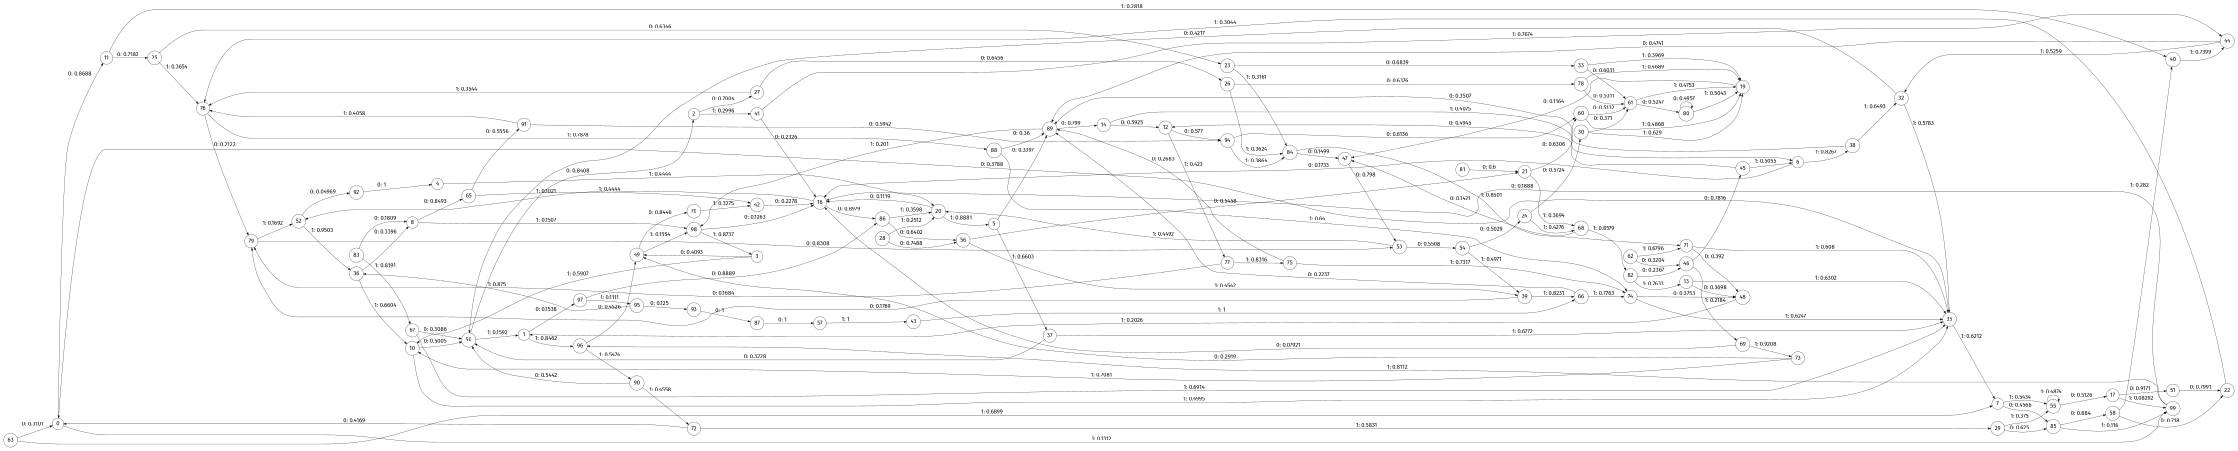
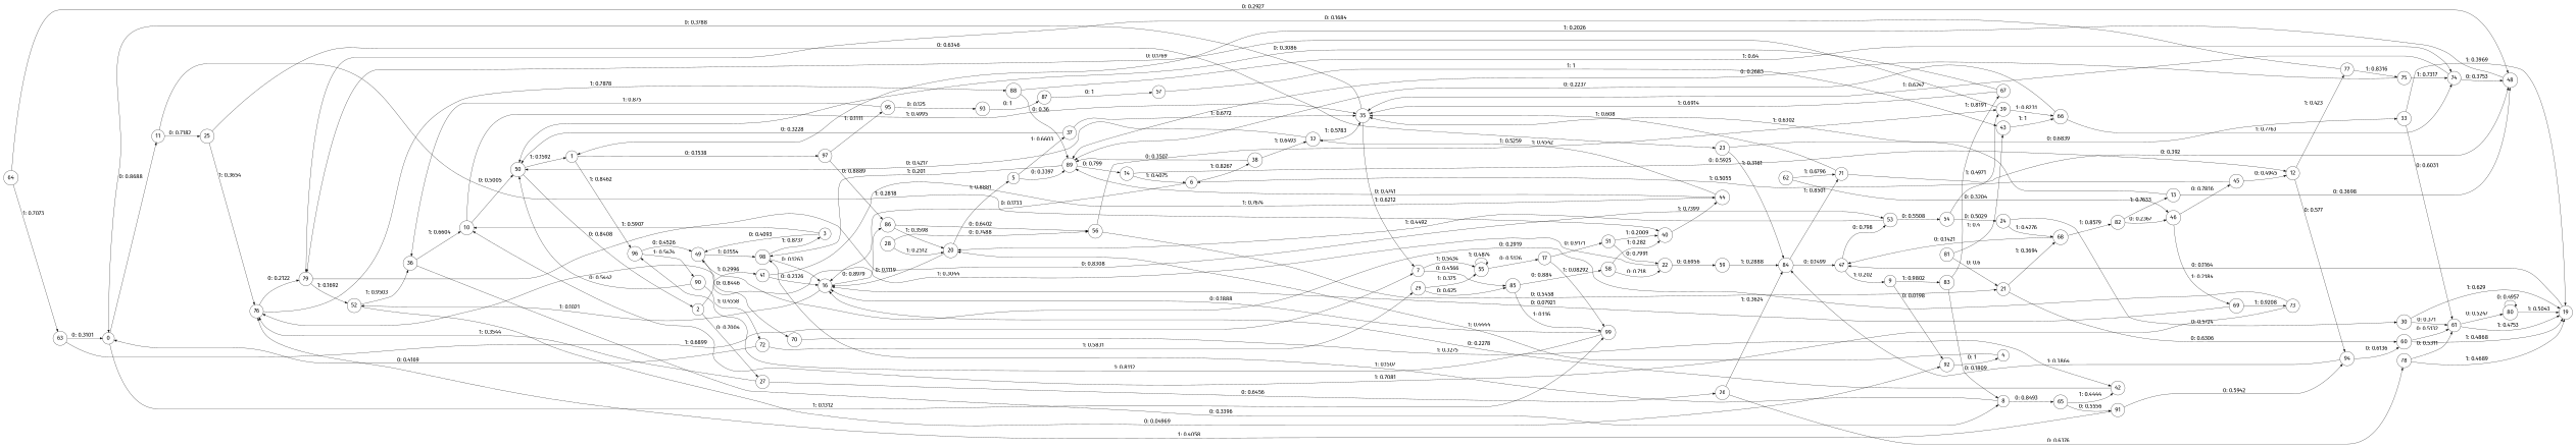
  digraph {
    fontname="Fira Sans"
    rankdir=LR
    node [fontname="Fira Sans" fontsize=24 shape=circle]
    edge [fontname="Fira Sans" fontsize=24]
    0
    11
    99
    25
    40
    96
    16
    76
    23
    44
    49
    90
    86
    52
    1
    97
    95
    20
    56
    36
    93
    98
    70
    50
    72
    2
    27
    41
    26
    79
    88
    84
    78
    89
    32
    3
    10
    35
    42
    7
    4
    81
    21
    43
    5
    60
    68
    66
    37
    14
    6
    12
    38
    92
    85
    55
    58
    17
    22
    51
    8
    65
    91
    94
+   9
    83
    67
    33
    77
    75
    19
    61
    47
    71
    53
    74
    13
    48
    46
    45
    69
+   64
    63
    73
    39
+   59
    28
    54
    82
    80
    62
    24
    30
    29
    57
    87
    0 -> 11 [label="0: 0.8688   "]
    0 -> 99 [label="1: 0.1312   "]
    11 -> 25 [label="0: 0.7182   "]
    11 -> 40 [label="1: 0.2818   "]
    99 -> 96 [label="1: 0.8112   "]
    99 -> 16 [label="0: 0.1888   "]
    25 -> 76 [label="1: 0.3654   "]
    25 -> 23 [label="0: 0.6346   "]
    40 -> 44 [label="1: 0.7399   "]
    96 -> 49 [label="0: 0.4526   "]
    96 -> 90 [label="1: 0.5474   "]
    16 -> 86 [label="0: 0.8979   "]
    16 -> 52 [label="1: 0.1021   "]
    76 -> 79 [label="0: 0.2122   "]
    76 -> 88 [label="1: 0.7878   "]
    23 -> 84 [label="1: 0.3161   "]
    23 -> 33 [label="0: 0.6839   "]
    44 -> 89 [label="0: 0.4741   "]
    44 -> 32 [label="1: 0.5259   "]
    49 -> 98 [label="1: 0.1554   "]
    49 -> 70 [label="0: 0.8446   "]
    90 -> 50 [label="0: 0.5442   "]
    90 -> 72 [label="1: 0.4558   "]
    86 -> 20 [label="1: 0.3598   "]
    86 -> 56 [label="0: 0.6402   "]
    52 -> 36 [label="1: 0.9503   "]
    52 -> 92 [label="0: 0.04969  "]
    1 -> 96 [label="1: 0.8462   "]
    1 -> 97 [label="0: 0.1538   "]
    97 -> 86 [label="0: 0.8889   "]
    97 -> 95 [label="1: 0.1111   "]
    95 -> 36 [label="1: 0.875    "]
    95 -> 93 [label="0: 0.125    "]
    20 -> 16 [label="0: 0.1119   "]
    20 -> 5 [label="1: 0.8881   "]
    56 -> 21 [label="0: 0.5458   "]
    56 -> 39 [label="1: 0.4542   "]
    36 -> 10 [label="1: 0.6604   "]
    36 -> 8 [label="0: 0.3396   "]
    93 -> 87 [label="0: 1        "]
    98 -> 16 [label="0: 0.1263   "]
    98 -> 3 [label="1: 0.8737   "]
    70 -> 42 [label="1: 0.3275   "]
    50 -> 1 [label="1: 0.1592   "]
    50 -> 2 [label="0: 0.8408   "]
    72 -> 0 [label="0: 0.4169   "]
    72 -> 29 [label="1: 0.5831   "]
    2 -> 27 [label="0: 0.7004   "]
    2 -> 41 [label="1: 0.2996   "]
    27 -> 76 [label="1: 0.3544   "]
    27 -> 26 [label="0: 0.6456   "]
    41 -> 16 [label="0: 0.2326   "]
    41 -> 44 [label="1: 0.7674   "]
    26 -> 84 [label="1: 0.3624   "]
    26 -> 78 [label="0: 0.6376   "]
    79 -> 52 [label="1: 0.1692   "]
    79 -> 53 [label="0: 0.8308   "]
    88 -> 89 [label="0: 0.36     "]
    88 -> 74 [label="1: 0.64     "]
    84 -> 47 [label="0: 0.1499   "]
    84 -> 71 [label="1: 0.8501   "]
    78 -> 19 [label="1: 0.4689   "]
    78 -> 61 [label="0: 0.5311   "]
    89 -> 98 [label="1: 0.201    "]
    89 -> 14 [label="0: 0.799    "]
    32 -> 50 [label="0: 0.4217   "]
    32 -> 35 [label="1: 0.5783   "]
    3 -> 49 [label="0: 0.4093   "]
    3 -> 10 [label="1: 0.5907   "]
    10 -> 50 [label="0: 0.5005   "]
    10 -> 35 [label="1: 0.4995   "]
    35 -> 0 [label="0: 0.3788   "]
    35 -> 7 [label="1: 0.6212   "]
    42 -> 16 [label="0: 0.2278   "]
    7 -> 85 [label="0: 0.4566   "]
    7 -> 55 [label="1: 0.5434   "]
    4 -> 20 [label="1: 0.4444   "]
    81 -> 21 [label="0: 0.6      "]
+   81 -> 43 [label="1: 0.4      "]
    21 -> 60 [label="0: 0.6306   "]
    21 -> 68 [label="1: 0.3694   "]
    43 -> 66 [label="1: 1        "]
    5 -> 89 [label="0: 0.3397   "]
    5 -> 37 [label="1: 0.6603   "]
    60 -> 19 [label="1: 0.4868   "]
    60 -> 61 [label="0: 0.5132   "]
    68 -> 47 [label="0: 0.1421   "]
    68 -> 82 [label="1: 0.8579   "]
    66 -> 89 [label="0: 0.2237   "]
    66 -> 74 [label="1: 0.7763   "]
    37 -> 50 [label="0: 0.3228   "]
    37 -> 35 [label="1: 0.6772   "]
    14 -> 6 [label="1: 0.4075   "]
    14 -> 12 [label="0: 0.5925   "]
    6 -> 16 [label="0: 0.1733   "]
    6 -> 38 [label="1: 0.8267   "]
    12 -> 94 [label="0: 0.577    "]
    12 -> 77 [label="1: 0.423    "]
    38 -> 89 [label="0: 0.3507   "]
    38 -> 32 [label="1: 0.6493   "]
    92 -> 4 [label="0: 1        "]
    85 -> 99 [label="1: 0.116    "]
    85 -> 58 [label="0: 0.884    "]
    55 -> 55 [label="1: 0.4874   "]
    55 -> 17 [label="0: 0.5126   "]
    58 -> 40 [label="1: 0.282    "]
    58 -> 22 [label="0: 0.718    "]
    17 -> 99 [label="1: 0.08292  "]
    17 -> 51 [label="0: 0.9171   "]
    22 -> 76 [label="1: 0.3044   "]
+   22 -> 59 [label="0: 0.6956   "]
+   51 -> 40 [label="1: 0.2009   "]
    51 -> 22 [label="0: 0.7991   "]
    8 -> 98 [label="1: 0.1507   "]
    8 -> 65 [label="0: 0.8493   "]
    65 -> 42 [label="1: 0.4444   "]
    65 -> 91 [label="0: 0.5556   "]
    91 -> 76 [label="1: 0.4058   "]
    91 -> 94 [label="0: 0.5942   "]
    94 -> 84 [label="1: 0.3864   "]
    94 -> 60 [label="0: 0.6136   "]
+   9 -> 92 [label="0: 0.0198   "]
+   9 -> 83 [label="1: 0.9802   "]
    83 -> 8 [label="0: 0.1809   "]
    83 -> 67 [label="1: 0.8191   "]
    67 -> 50 [label="0: 0.3086   "]
    67 -> 35 [label="1: 0.6914   "]
    33 -> 19 [label="1: 0.3969   "]
    33 -> 61 [label="0: 0.6031   "]
    77 -> 79 [label="0: 0.1684   "]
    77 -> 75 [label="1: 0.8316   "]
    75 -> 89 [label="0: 0.2683   "]
    75 -> 74 [label="1: 0.7317   "]
    19 -> 47 [label="0: 0.1164   "]
    61 -> 19 [label="1: 0.4753   "]
    61 -> 80 [label="0: 0.5247   "]
+   47 -> 9 [label="1: 0.202    "]
    47 -> 53 [label="0: 0.798    "]
    71 -> 35 [label="1: 0.608    "]
    71 -> 48 [label="0: 0.392    "]
    53 -> 20 [label="1: 0.4492   "]
    53 -> 54 [label="0: 0.5508   "]
    74 -> 35 [label="1: 0.6247   "]
    74 -> 48 [label="0: 0.3753   "]
    13 -> 35 [label="1: 0.6302   "]
    13 -> 48 [label="0: 0.3698   "]
    48 -> 1 [label="1: 0.2026   "]
    46 -> 45 [label="0: 0.7816   "]
    46 -> 69 [label="1: 0.2184   "]
    45 -> 6 [label="1: 0.5055   "]
    45 -> 12 [label="0: 0.4945   "]
    69 -> 16 [label="0: 0.07921  "]
    69 -> 73 [label="1: 0.9208   "]
+   64 -> 48 [label="0: 0.2927   "]
+   64 -> 63 [label="1: 0.7073   "]
    63 -> 0 [label="0: 0.3101   "]
    63 -> 7 [label="1: 0.6899   "]
    73 -> 49 [label="0: 0.2919   "]
    73 -> 10 [label="1: 0.7081   "]
    39 -> 79 [label="0: 0.1769   "]
    39 -> 66 [label="1: 0.8231   "]
+   59 -> 84 [label="1: 0.2888   "]
    28 -> 20 [label="1: 0.2512   "]
    28 -> 56 [label="0: 0.7488   "]
    54 -> 39 [label="1: 0.4971   "]
    54 -> 24 [label="0: 0.5029   "]
    82 -> 13 [label="1: 0.7633   "]
    82 -> 46 [label="0: 0.2367   "]
    80 -> 19 [label="1: 0.5043   "]
    80 -> 80 [label="0: 0.4957   "]
    62 -> 71 [label="1: 0.6796   "]
    62 -> 46 [label="0: 0.3204   "]
    24 -> 68 [label="1: 0.4276   "]
    24 -> 30 [label="0: 0.5724   "]
    30 -> 19 [label="1: 0.629    "]
    30 -> 61 [label="0: 0.371    "]
    29 -> 85 [label="0: 0.625    "]
    29 -> 55 [label="1: 0.375    "]
    57 -> 43 [label="1: 1        "]
    87 -> 57 [label="0: 1        "]
  }
